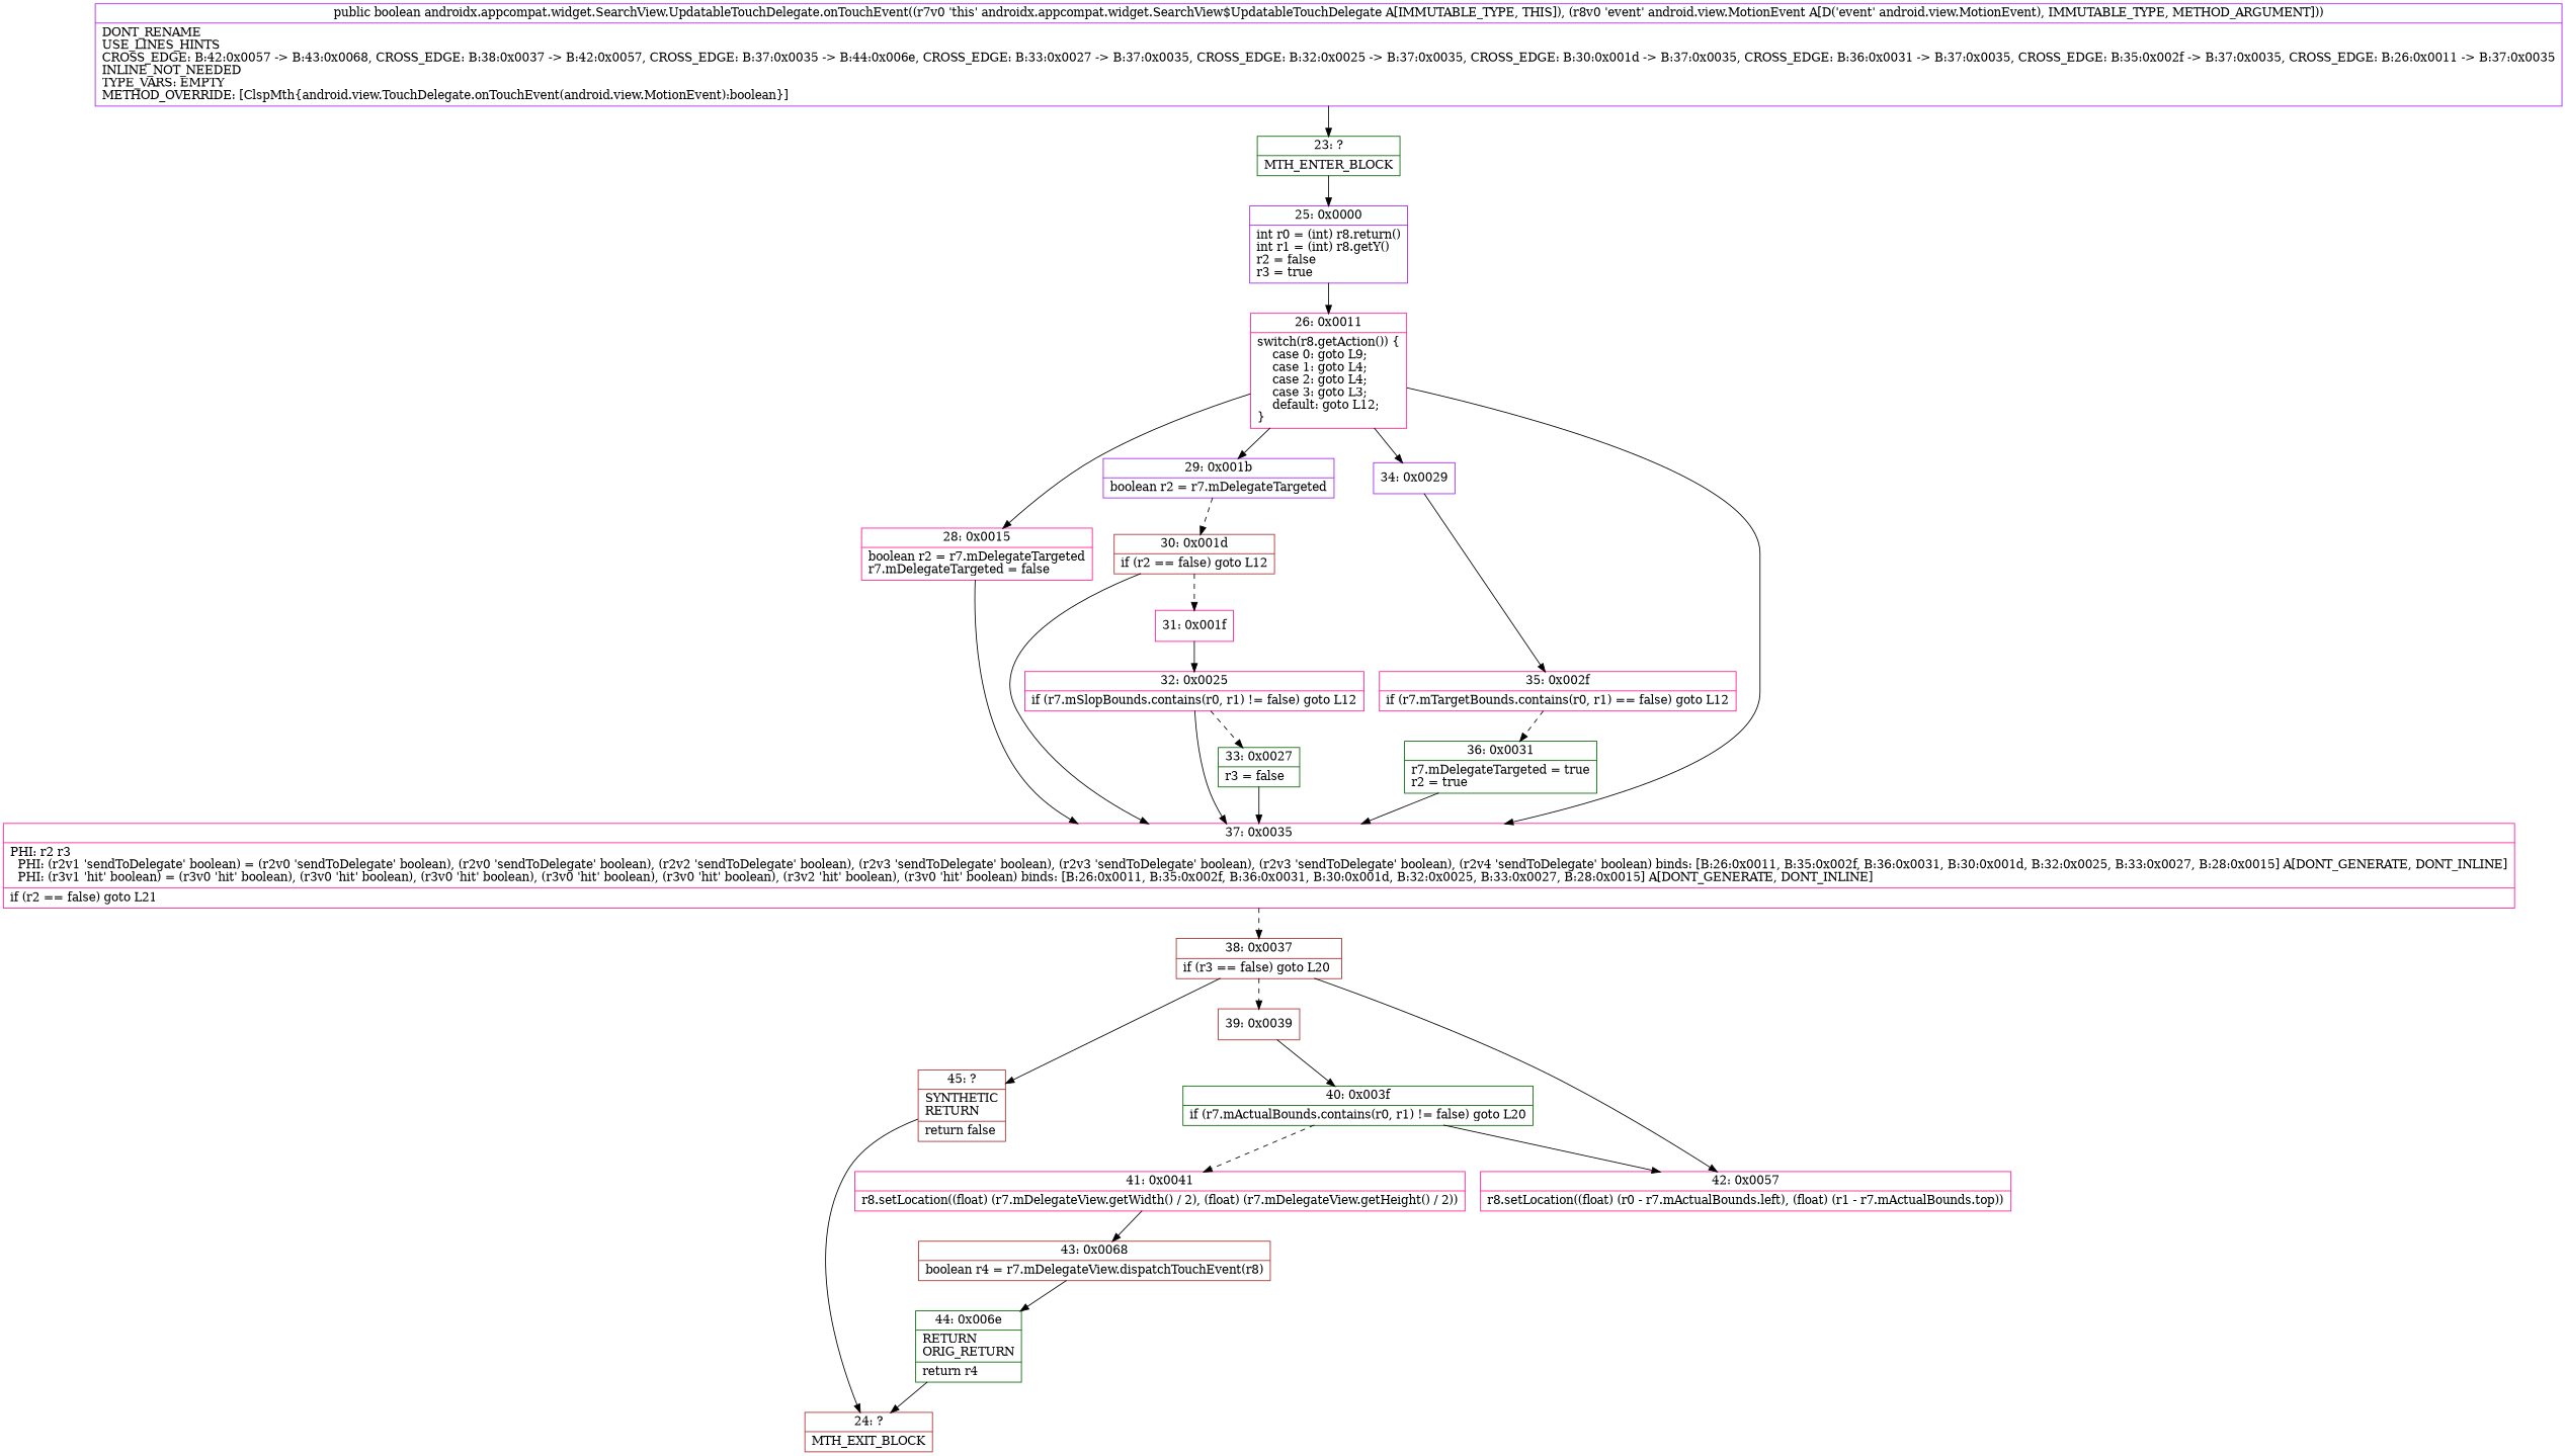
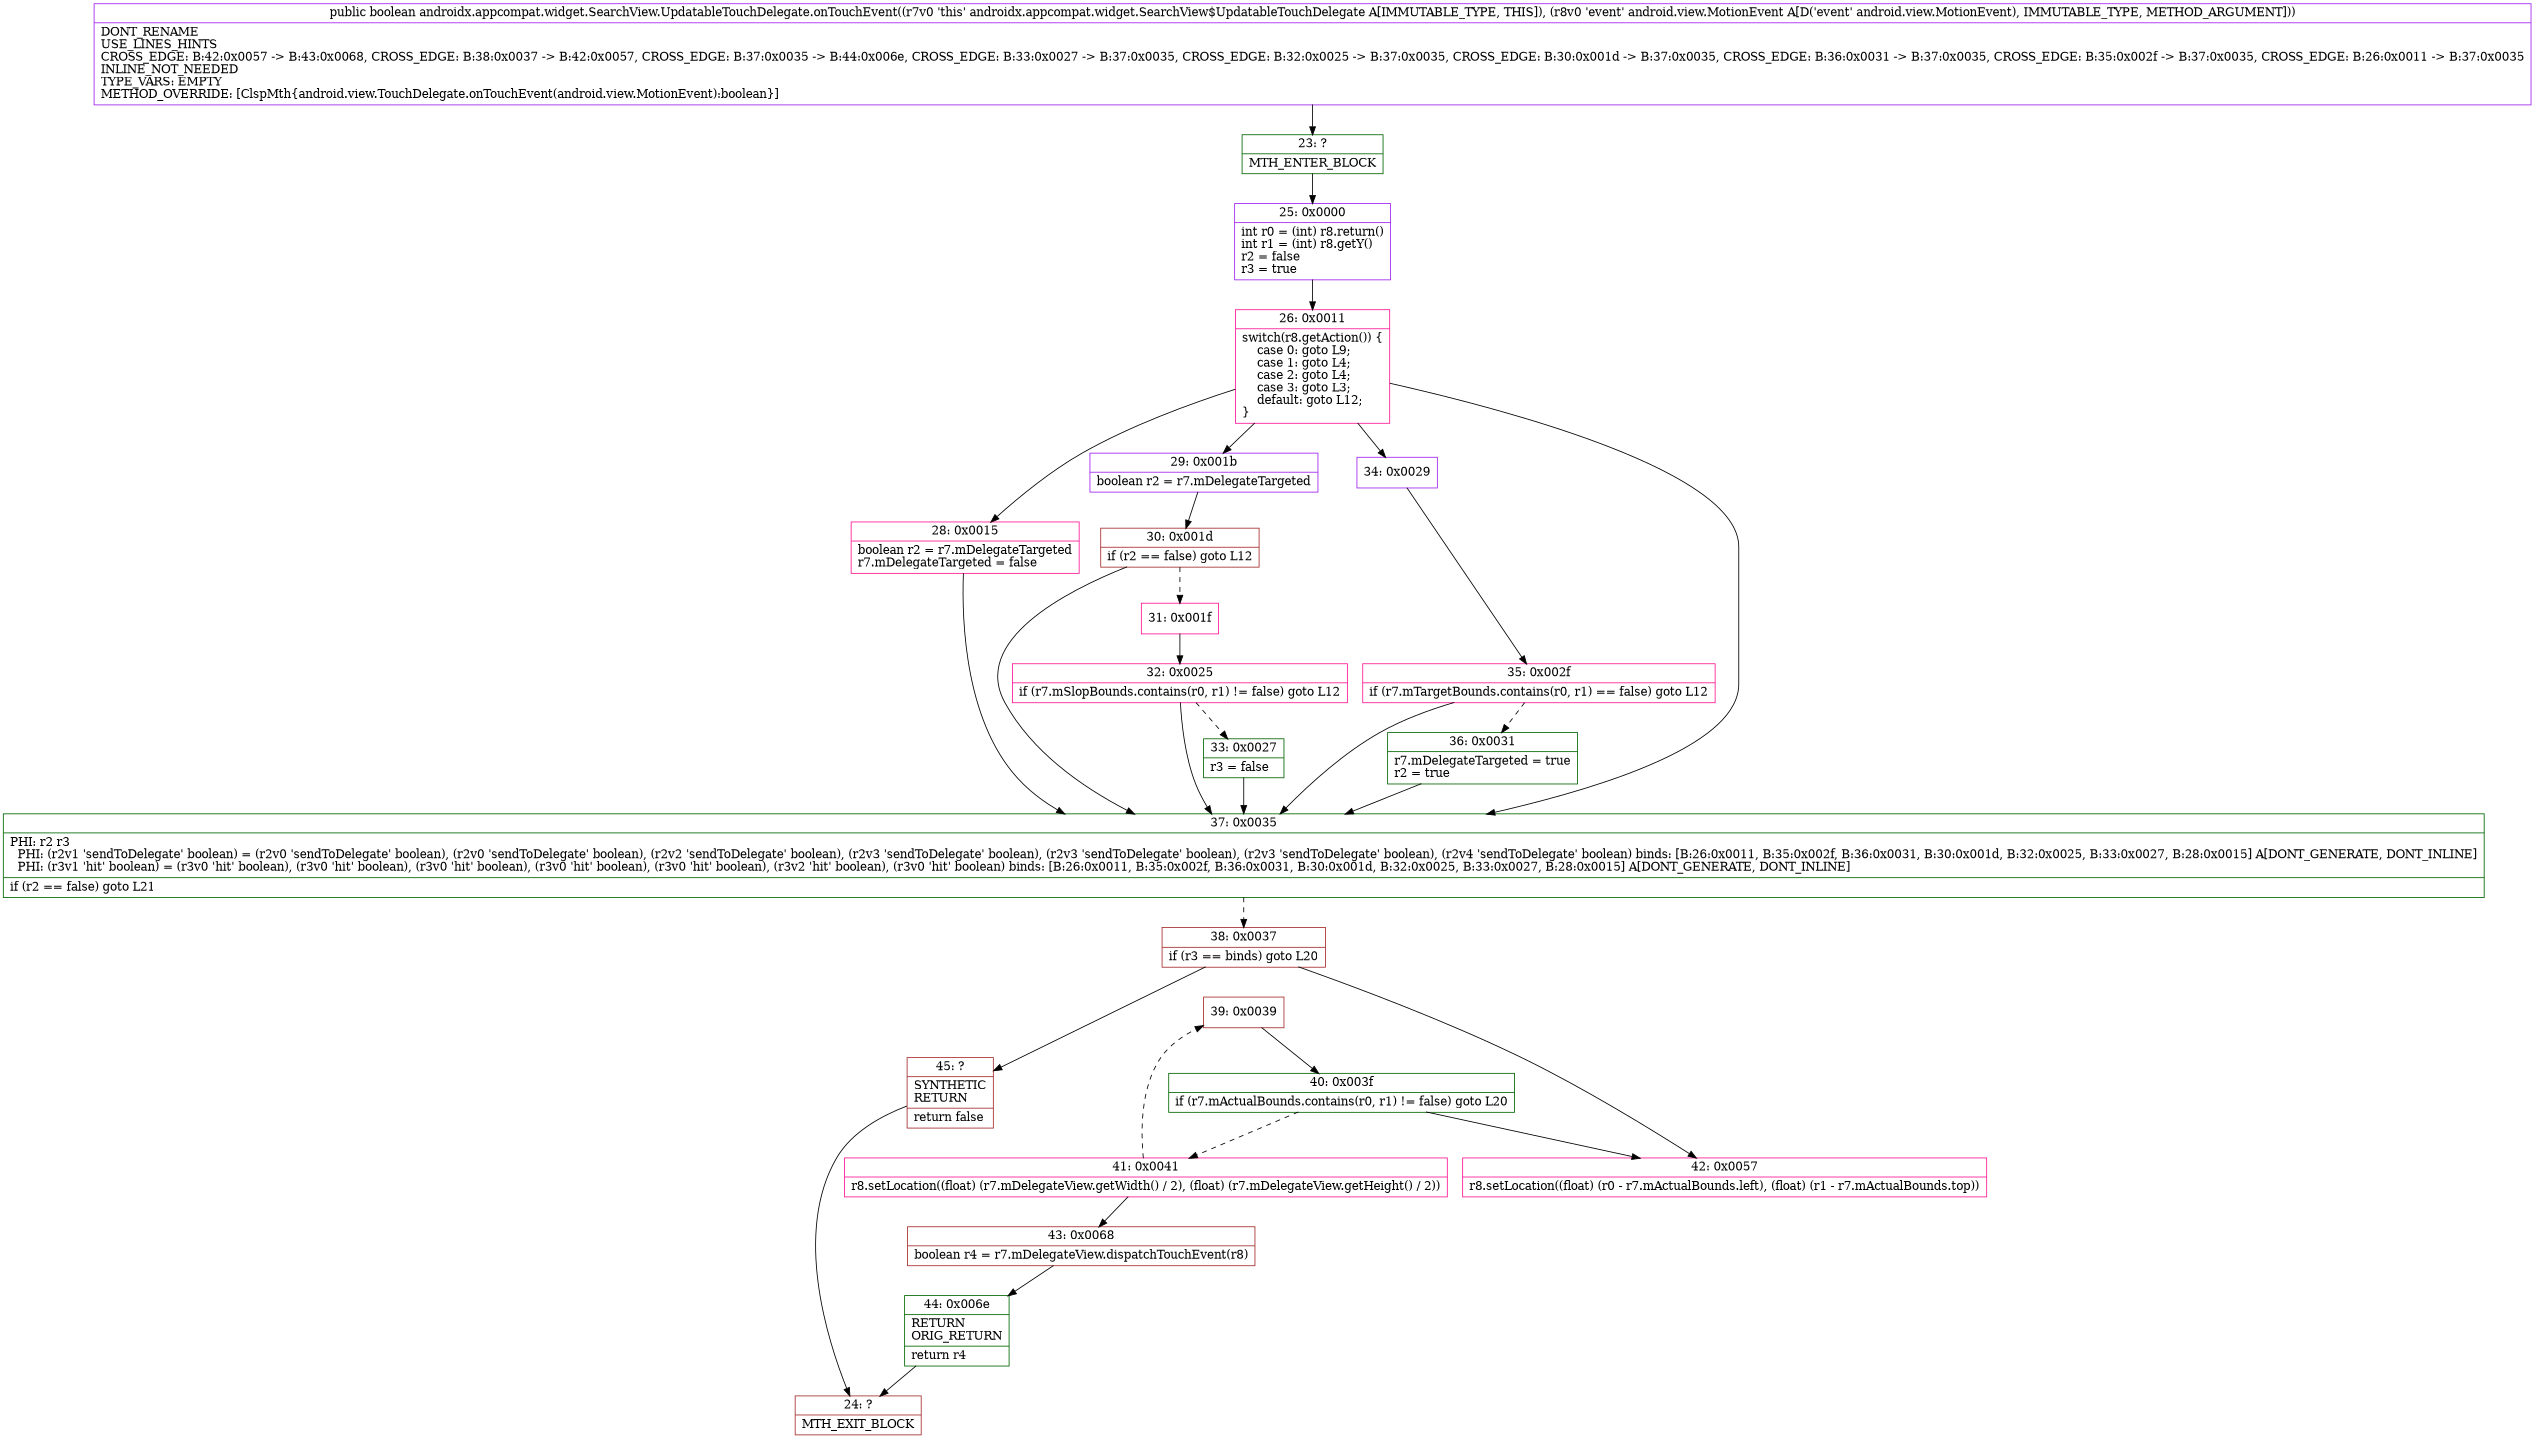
  digraph {
    node [color=deeppink shape=record]
    n1 [color=darkgreen label="{23\:\ ?|MTH_ENTER_BLOCK\l}"]
    n2 [color=purple label="{25\:\ 0x0000|int r0 = (int) r8.return()\lint r1 = (int) r8.getY()\lr2 = false\lr3 = true\l}"]
    n3 [label="{26\:\ 0x0011|switch(r8.getAction()) \{\l    case 0: goto L9;\l    case 1: goto L4;\l    case 2: goto L4;\l    case 3: goto L3;\l    default: goto L12;\l\}\l}"]
    n4 [label="{28\:\ 0x0015|boolean r2 = r7.mDelegateTargeted\lr7.mDelegateTargeted = false\l}"]
    n5 [color=purple label="{29\:\ 0x001b|boolean r2 = r7.mDelegateTargeted\l}"]
    n6 [color=purple label="{34\:\ 0x0029}"]
-   n7 [label="{37\:\ 0x0035|PHI: r2 r3 \l  PHI: (r2v1 'sendToDelegate' boolean) = (r2v0 'sendToDelegate' boolean), (r2v0 'sendToDelegate' boolean), (r2v2 'sendToDelegate' boolean), (r2v3 'sendToDelegate' boolean), (r2v3 'sendToDelegate' boolean), (r2v3 'sendToDelegate' boolean), (r2v4 'sendToDelegate' boolean) binds: [B:26:0x0011, B:35:0x002f, B:36:0x0031, B:30:0x001d, B:32:0x0025, B:33:0x0027, B:28:0x0015] A[DONT_GENERATE, DONT_INLINE]\l  PHI: (r3v1 'hit' boolean) = (r3v0 'hit' boolean), (r3v0 'hit' boolean), (r3v0 'hit' boolean), (r3v0 'hit' boolean), (r3v0 'hit' boolean), (r3v2 'hit' boolean), (r3v0 'hit' boolean) binds: [B:26:0x0011, B:35:0x002f, B:36:0x0031, B:30:0x001d, B:32:0x0025, B:33:0x0027, B:28:0x0015] A[DONT_GENERATE, DONT_INLINE]\l|if (r2 == false) goto L21\l}"]
+   n7 [color=darkgreen label="{37\:\ 0x0035|PHI: r2 r3 \l  PHI: (r2v1 'sendToDelegate' boolean) = (r2v0 'sendToDelegate' boolean), (r2v0 'sendToDelegate' boolean), (r2v2 'sendToDelegate' boolean), (r2v3 'sendToDelegate' boolean), (r2v3 'sendToDelegate' boolean), (r2v3 'sendToDelegate' boolean), (r2v4 'sendToDelegate' boolean) binds: [B:26:0x0011, B:35:0x002f, B:36:0x0031, B:30:0x001d, B:32:0x0025, B:33:0x0027, B:28:0x0015] A[DONT_GENERATE, DONT_INLINE]\l  PHI: (r3v1 'hit' boolean) = (r3v0 'hit' boolean), (r3v0 'hit' boolean), (r3v0 'hit' boolean), (r3v0 'hit' boolean), (r3v0 'hit' boolean), (r3v2 'hit' boolean), (r3v0 'hit' boolean) binds: [B:26:0x0011, B:35:0x002f, B:36:0x0031, B:30:0x001d, B:32:0x0025, B:33:0x0027, B:28:0x0015] A[DONT_GENERATE, DONT_INLINE]\l|if (r2 == false) goto L21\l}"]
    n8 [color=brown label="{30\:\ 0x001d|if (r2 == false) goto L12\l}"]
    n9 [label="{35\:\ 0x002f|if (r7.mTargetBounds.contains(r0, r1) == false) goto L12\l}"]
-   n10 [color=brown label="{38\:\ 0x0037|if (r3 == false) goto L20\l}"]
+   n10 [color=brown label="{38\:\ 0x0037|if (r3 == binds) goto L20\l}"]
    n11 [label="{31\:\ 0x001f}"]
    n12 [label="{32\:\ 0x0025|if (r7.mSlopBounds.contains(r0, r1) != false) goto L12\l}"]
    n13 [color=darkgreen label="{33\:\ 0x0027|r3 = false\l}"]
    n14 [color=darkgreen label="{36\:\ 0x0031|r7.mDelegateTargeted = true\lr2 = true\l}"]
    n15 [color=brown label="{45\:\ ?|SYNTHETIC\lRETURN\l|return false\l}"]
    n16 [color=brown label="{39\:\ 0x0039}"]
    n17 [label="{42\:\ 0x0057|r8.setLocation((float) (r0 \- r7.mActualBounds.left), (float) (r1 \- r7.mActualBounds.top))\l}"]
    n18 [color=brown label="{24\:\ ?|MTH_EXIT_BLOCK\l}"]
    n19 [color=darkgreen label="{40\:\ 0x003f|if (r7.mActualBounds.contains(r0, r1) != false) goto L20\l}"]
    n20 [label="{41\:\ 0x0041|r8.setLocation((float) (r7.mDelegateView.getWidth() \/ 2), (float) (r7.mDelegateView.getHeight() \/ 2))\l}"]
    n21 [color=brown label="{43\:\ 0x0068|boolean r4 = r7.mDelegateView.dispatchTouchEvent(r8)\l}"]
    n22 [color=darkgreen label="{44\:\ 0x006e|RETURN\lORIG_RETURN\l|return r4\l}"]
    n23 [color=purple label="{public boolean androidx.appcompat.widget.SearchView.UpdatableTouchDelegate.onTouchEvent((r7v0 'this' androidx.appcompat.widget.SearchView$UpdatableTouchDelegate A[IMMUTABLE_TYPE, THIS]), (r8v0 'event' android.view.MotionEvent A[D('event' android.view.MotionEvent), IMMUTABLE_TYPE, METHOD_ARGUMENT]))  | DONT_RENAME\lUSE_LINES_HINTS\lCROSS_EDGE: B:42:0x0057 \-\> B:43:0x0068, CROSS_EDGE: B:38:0x0037 \-\> B:42:0x0057, CROSS_EDGE: B:37:0x0035 \-\> B:44:0x006e, CROSS_EDGE: B:33:0x0027 \-\> B:37:0x0035, CROSS_EDGE: B:32:0x0025 \-\> B:37:0x0035, CROSS_EDGE: B:30:0x001d \-\> B:37:0x0035, CROSS_EDGE: B:36:0x0031 \-\> B:37:0x0035, CROSS_EDGE: B:35:0x002f \-\> B:37:0x0035, CROSS_EDGE: B:26:0x0011 \-\> B:37:0x0035\lINLINE_NOT_NEEDED\lTYPE_VARS: EMPTY\lMETHOD_OVERRIDE: [ClspMth\{android.view.TouchDelegate.onTouchEvent(android.view.MotionEvent):boolean\}]\l}"]
    n1 -> n2
    n2 -> n3
    n3 -> n4
    n3 -> n5
    n3 -> n6
    n3 -> n7
    n4 -> n7
-   n5 -> n8 [style=dashed]
+   n5 -> n8
    n6 -> n9
    n7 -> n10 [style=dashed]
    n8 -> n7
    n8 -> n11 [style=dashed]
+   n9 -> n7
    n9 -> n14 [style=dashed]
    n10 -> n15
-   n10 -> n16 [style=dashed]
+   n20 -> n16 [style=dashed]
    n10 -> n17
    n11 -> n12
    n12 -> n7
    n12 -> n13 [style=dashed]
    n13 -> n7
    n14 -> n7
    n15 -> n18
    n16 -> n19
    n19 -> n17
    n19 -> n20 [style=dashed]
    n20 -> n21
    n21 -> n22
    n22 -> n18
    n23 -> n1
  }
